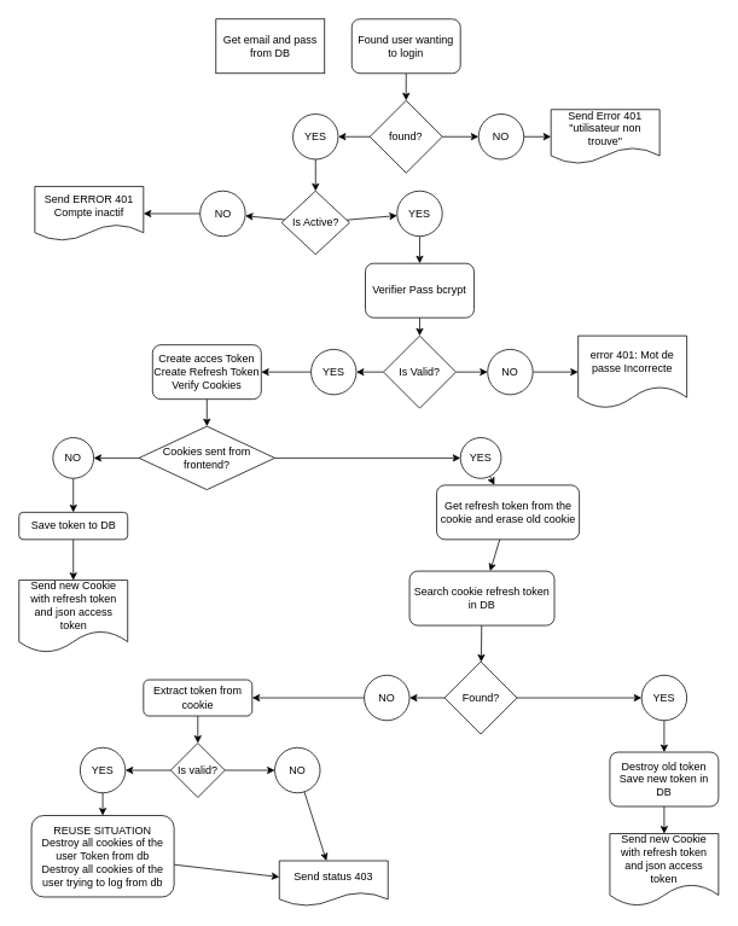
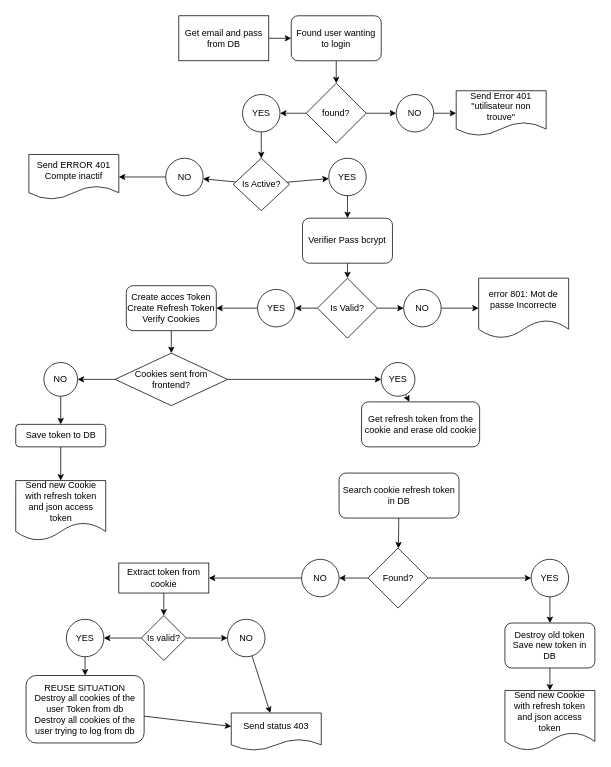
  <mxCell id="0" />
  <mxCell id="1" parent="0" />
+ <mxCell id="2" value="" style="edgeStyle=none;html=1;" parent="1" source="3" target="5" edge="1"><mxGeometry relative="1" as="geometry" /></mxCell>
  <mxCell id="3" value="Get email and pass from DB" style="rounded=0;whiteSpace=wrap;html=1;" parent="1" vertex="1"><mxGeometry x="238" y="20" width="120" height="60" as="geometry" /></mxCell>
  <mxCell id="4" value="" style="edgeStyle=none;html=1;" parent="1" source="5" target="8" edge="1"><mxGeometry relative="1" as="geometry" /></mxCell>
  <mxCell id="5" value="Found user wanting to login" style="rounded=1;whiteSpace=wrap;html=1;" parent="1" vertex="1"><mxGeometry x="388" y="20" width="120" height="60" as="geometry" /></mxCell>
  <mxCell id="6" value="" style="edgeStyle=none;html=1;" parent="1" source="8" target="10" edge="1"><mxGeometry relative="1" as="geometry" /></mxCell>
  <mxCell id="7" value="" style="edgeStyle=none;html=1;" parent="1" source="8" target="13" edge="1"><mxGeometry relative="1" as="geometry" /></mxCell>
  <mxCell id="8" value="found?" style="rhombus;whiteSpace=wrap;html=1;" parent="1" vertex="1"><mxGeometry x="408" y="110" width="80" height="80" as="geometry" /></mxCell>
  <mxCell id="9" value="" style="edgeStyle=none;html=1;" parent="1" source="10" target="11" edge="1"><mxGeometry relative="1" as="geometry" /></mxCell>
  <mxCell id="10" value="NO" style="ellipse;whiteSpace=wrap;html=1;aspect=fixed;" parent="1" vertex="1"><mxGeometry x="528" y="125" width="50" height="50" as="geometry" /></mxCell>
  <mxCell id="11" value="Send Error 401&lt;br&gt;&quot;utilisateur non trouve&quot;" style="shape=document;whiteSpace=wrap;html=1;boundedLbl=1;" parent="1" vertex="1"><mxGeometry x="608" y="120" width="120" height="60" as="geometry" /></mxCell>
  <mxCell id="12" value="" style="edgeStyle=none;html=1;" parent="1" source="13" target="16" edge="1"><mxGeometry relative="1" as="geometry" /></mxCell>
  <mxCell id="13" value="YES" style="ellipse;whiteSpace=wrap;html=1;aspect=fixed;" parent="1" vertex="1"><mxGeometry x="323" y="125" width="50" height="50" as="geometry" /></mxCell>
  <mxCell id="14" value="" style="edgeStyle=none;html=1;" parent="1" source="16" target="18" edge="1"><mxGeometry relative="1" as="geometry" /></mxCell>
  <mxCell id="15" value="" style="edgeStyle=none;html=1;" parent="1" source="16" target="21" edge="1"><mxGeometry relative="1" as="geometry" /></mxCell>
  <mxCell id="16" value="Is Active?" style="rhombus;whiteSpace=wrap;html=1;" parent="1" vertex="1"><mxGeometry x="310.5" y="210" width="75" height="70" as="geometry" /></mxCell>
  <mxCell id="17" value="" style="edgeStyle=none;html=1;" parent="1" source="18" target="19" edge="1"><mxGeometry relative="1" as="geometry" /></mxCell>
  <mxCell id="18" value="NO" style="ellipse;whiteSpace=wrap;html=1;aspect=fixed;" parent="1" vertex="1"><mxGeometry x="220.5" y="210" width="50" height="50" as="geometry" /></mxCell>
  <mxCell id="19" value="Send ERROR 401&lt;br&gt;Compte inactif" style="shape=document;whiteSpace=wrap;html=1;boundedLbl=1;" parent="1" vertex="1"><mxGeometry x="38" y="205" width="120" height="60" as="geometry" /></mxCell>
  <mxCell id="20" value="" style="edgeStyle=none;html=1;" parent="1" source="21" target="23" edge="1"><mxGeometry relative="1" as="geometry" /></mxCell>
  <mxCell id="21" value="YES" style="ellipse;whiteSpace=wrap;html=1;aspect=fixed;" parent="1" vertex="1"><mxGeometry x="438" y="210" width="50" height="50" as="geometry" /></mxCell>
  <mxCell id="22" value="" style="edgeStyle=none;html=1;" parent="1" source="23" target="26" edge="1"><mxGeometry relative="1" as="geometry" /></mxCell>
  <mxCell id="23" value="Verifier Pass bcrypt" style="rounded=1;whiteSpace=wrap;html=1;" parent="1" vertex="1"><mxGeometry x="403" y="290" width="120" height="60" as="geometry" /></mxCell>
  <mxCell id="24" value="" style="edgeStyle=none;html=1;" parent="1" source="26" target="28" edge="1"><mxGeometry relative="1" as="geometry" /></mxCell>
  <mxCell id="25" value="" style="edgeStyle=none;html=1;" parent="1" source="26" target="30" edge="1"><mxGeometry relative="1" as="geometry" /></mxCell>
  <mxCell id="26" value="Is Valid?" style="rhombus;whiteSpace=wrap;html=1;" parent="1" vertex="1"><mxGeometry x="423" y="370" width="80" height="80" as="geometry" /></mxCell>
  <mxCell id="27" value="" style="edgeStyle=none;html=1;" parent="1" source="28" target="31" edge="1"><mxGeometry relative="1" as="geometry" /></mxCell>
  <mxCell id="28" value="NO" style="ellipse;whiteSpace=wrap;html=1;aspect=fixed;" parent="1" vertex="1"><mxGeometry x="538" y="385" width="50" height="50" as="geometry" /></mxCell>
  <mxCell id="29" value="" style="edgeStyle=none;html=1;" parent="1" source="30" target="33" edge="1"><mxGeometry relative="1" as="geometry" /></mxCell>
  <mxCell id="30" value="YES" style="ellipse;whiteSpace=wrap;html=1;aspect=fixed;" parent="1" vertex="1"><mxGeometry x="343" y="385" width="50" height="50" as="geometry" /></mxCell>
- <mxCell id="31" value="error 401: Mot de passe Incorrecte" style="shape=document;whiteSpace=wrap;html=1;boundedLbl=1;" parent="1" vertex="1"><mxGeometry x="638" y="370" width="120" height="80" as="geometry" /></mxCell>
+ <mxCell id="31" value="error 801: Mot de passe Incorrecte" style="shape=document;whiteSpace=wrap;html=1;boundedLbl=1;" parent="1" vertex="1"><mxGeometry x="638" y="370" width="120" height="80" as="geometry" /></mxCell>
  <mxCell id="32" value="" style="edgeStyle=none;html=1;" parent="1" source="33" target="36" edge="1"><mxGeometry relative="1" as="geometry" /></mxCell>
  <mxCell id="33" value="Create acces Token&lt;br&gt;Create Refresh Token&lt;br&gt;Verify Cookies" style="rounded=1;whiteSpace=wrap;html=1;" parent="1" vertex="1"><mxGeometry x="168" y="380" width="120" height="60" as="geometry" /></mxCell>
  <mxCell id="34" value="" style="edgeStyle=none;html=1;" parent="1" source="36" target="38" edge="1"><mxGeometry relative="1" as="geometry" /></mxCell>
  <mxCell id="35" value="" style="edgeStyle=none;html=1;" parent="1" source="36" target="40" edge="1"><mxGeometry relative="1" as="geometry" /></mxCell>
  <mxCell id="36" value="Cookies sent from frontend?" style="rhombus;whiteSpace=wrap;html=1;" parent="1" vertex="1"><mxGeometry x="153" y="470" width="150" height="70" as="geometry" /></mxCell>
  <mxCell id="37" value="" style="edgeStyle=none;html=1;" parent="1" source="38" target="45" edge="1"><mxGeometry relative="1" as="geometry" /></mxCell>
  <mxCell id="38" value="YES" style="ellipse;whiteSpace=wrap;html=1;aspect=fixed;" parent="1" vertex="1"><mxGeometry x="508" y="482.5" width="45" height="45" as="geometry" /></mxCell>
  <mxCell id="39" value="" style="edgeStyle=none;html=1;" parent="1" source="40" target="42" edge="1"><mxGeometry relative="1" as="geometry" /></mxCell>
  <mxCell id="40" value="NO" style="ellipse;whiteSpace=wrap;html=1;aspect=fixed;" parent="1" vertex="1"><mxGeometry x="58" y="482.5" width="45" height="45" as="geometry" /></mxCell>
  <mxCell id="41" value="" style="edgeStyle=none;html=1;" parent="1" source="42" target="43" edge="1"><mxGeometry relative="1" as="geometry" /></mxCell>
  <mxCell id="42" value="Save token to DB" style="rounded=1;whiteSpace=wrap;html=1;" parent="1" vertex="1"><mxGeometry x="20.5" y="565" width="120" height="30" as="geometry" /></mxCell>
  <mxCell id="43" value="Send new Cookie with refresh token and json access token" style="shape=document;whiteSpace=wrap;html=1;boundedLbl=1;" parent="1" vertex="1"><mxGeometry x="20.5" y="640" width="120" height="80" as="geometry" /></mxCell>
- <mxCell id="44" value="" style="edgeStyle=none;html=1;" parent="1" source="45" target="47" edge="1"><mxGeometry relative="1" as="geometry" /></mxCell>
  <mxCell id="45" value="Get refresh token from the cookie and erase old cookie" style="rounded=1;whiteSpace=wrap;html=1;" parent="1" vertex="1"><mxGeometry x="481.75" y="535" width="157.5" height="60" as="geometry" /></mxCell>
  <mxCell id="46" value="" style="edgeStyle=none;html=1;" parent="1" source="47" target="50" edge="1"><mxGeometry relative="1" as="geometry" /></mxCell>
  <mxCell id="47" value="Search cookie refresh token in DB" style="rounded=1;whiteSpace=wrap;html=1;" parent="1" vertex="1"><mxGeometry x="451.75" y="630" width="160" height="60" as="geometry" /></mxCell>
  <mxCell id="48" value="" style="edgeStyle=none;html=1;" parent="1" source="50" target="52" edge="1"><mxGeometry relative="1" as="geometry" /></mxCell>
  <mxCell id="49" value="" style="edgeStyle=none;html=1;" parent="1" source="50" target="54" edge="1"><mxGeometry relative="1" as="geometry" /></mxCell>
  <mxCell id="50" value="Found?" style="rhombus;whiteSpace=wrap;html=1;" parent="1" vertex="1"><mxGeometry x="490.5" y="730" width="80" height="80" as="geometry" /></mxCell>
  <mxCell id="51" value="" style="edgeStyle=none;html=1;" parent="1" source="52" target="56" edge="1"><mxGeometry relative="1" as="geometry" /></mxCell>
  <mxCell id="52" value="NO" style="ellipse;whiteSpace=wrap;html=1;aspect=fixed;" parent="1" vertex="1"><mxGeometry x="401.75" y="745" width="50" height="50" as="geometry" /></mxCell>
  <mxCell id="53" value="" style="edgeStyle=none;html=1;" parent="1" source="54" target="68" edge="1"><mxGeometry relative="1" as="geometry" /></mxCell>
  <mxCell id="54" value="YES" style="ellipse;whiteSpace=wrap;html=1;aspect=fixed;" parent="1" vertex="1"><mxGeometry x="708" y="745" width="50" height="50" as="geometry" /></mxCell>
  <mxCell id="55" value="" style="edgeStyle=none;html=1;" parent="1" source="56" target="59" edge="1"><mxGeometry relative="1" as="geometry" /></mxCell>
- <mxCell id="56" value="Extract token from cookie" style="rounded=1;whiteSpace=wrap;html=1;" parent="1" vertex="1"><mxGeometry x="158" y="750" width="120" height="40" as="geometry" /></mxCell>
+ <mxCell id="56" value="Extract token from cookie" style="whiteSpace=wrap;html=1;rounded=0;" parent="1" vertex="1"><mxGeometry x="158" y="750" width="120" height="40" as="geometry" /></mxCell>
  <mxCell id="57" value="" style="edgeStyle=none;html=1;" parent="1" source="59" target="61" edge="1"><mxGeometry relative="1" as="geometry" /></mxCell>
  <mxCell id="58" value="" style="edgeStyle=none;html=1;" parent="1" source="59" target="63" edge="1"><mxGeometry relative="1" as="geometry" /></mxCell>
  <mxCell id="59" value="Is valid?" style="rhombus;whiteSpace=wrap;html=1;" parent="1" vertex="1"><mxGeometry x="188" y="820" width="60" height="60" as="geometry" /></mxCell>
  <mxCell id="60" value="" style="edgeStyle=none;html=1;" parent="1" source="61" target="65" edge="1"><mxGeometry relative="1" as="geometry" /></mxCell>
  <mxCell id="61" value="YES" style="ellipse;whiteSpace=wrap;html=1;aspect=fixed;" parent="1" vertex="1"><mxGeometry x="88" y="825" width="50" height="50" as="geometry" /></mxCell>
  <mxCell id="62" value="" style="edgeStyle=none;html=1;" parent="1" source="63" target="66" edge="1"><mxGeometry relative="1" as="geometry" /></mxCell>
  <mxCell id="63" value="NO" style="ellipse;whiteSpace=wrap;html=1;aspect=fixed;" parent="1" vertex="1"><mxGeometry x="303" y="825" width="50" height="50" as="geometry" /></mxCell>
  <mxCell id="64" value="" style="edgeStyle=none;html=1;" parent="1" source="65" target="66" edge="1"><mxGeometry relative="1" as="geometry" /></mxCell>
  <mxCell id="65" value="REUSE SITUATION&lt;br&gt;Destroy all cookies of the user Token from db&lt;br&gt;Destroy all cookies of the user trying to log from db" style="rounded=1;whiteSpace=wrap;html=1;" parent="1" vertex="1"><mxGeometry x="34.25" y="900" width="157.5" height="90" as="geometry" /></mxCell>
  <mxCell id="66" value="Send status 403" style="shape=document;whiteSpace=wrap;html=1;boundedLbl=1;" parent="1" vertex="1"><mxGeometry x="308" y="950" width="120" height="50" as="geometry" /></mxCell>
  <mxCell id="67" value="" style="edgeStyle=none;html=1;" parent="1" source="68" target="69" edge="1"><mxGeometry relative="1" as="geometry" /></mxCell>
  <mxCell id="68" value="Destroy old token&lt;br&gt;Save new token in DB&lt;br&gt;" style="rounded=1;whiteSpace=wrap;html=1;" parent="1" vertex="1"><mxGeometry x="673" y="830" width="120" height="60" as="geometry" /></mxCell>
  <mxCell id="69" value="Send new Cookie with refresh token and json access token" style="shape=document;whiteSpace=wrap;html=1;boundedLbl=1;" parent="1" vertex="1"><mxGeometry x="673" y="920" width="120" height="80" as="geometry" /></mxCell>
